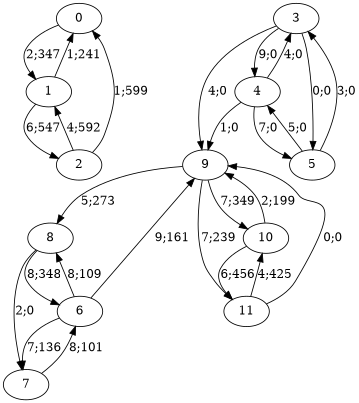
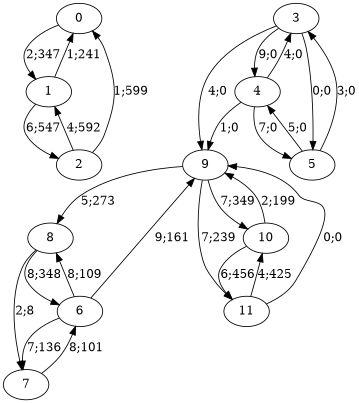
  digraph {
    edge [color=black]
    0
    1
    2
    9
    8
    10
    11
    6
    7
    3
    4
    5
    0 -> 1 [label="2;347"]
    1 -> 0 [label="1;241"]
    1 -> 2 [label="6;547"]
    2 -> 0 [label="1;599"]
    2 -> 1 [label="4;592"]
    9 -> 8 [label="5;273"]
    9 -> 10 [label="7;349"]
    9 -> 11 [label="7;239"]
    8 -> 6 [label="8;348"]
-   8 -> 7 [label="2;0"]
+   8 -> 7 [label="2;8"]
    10 -> 9 [label="2;199"]
    10 -> 11 [label="6;456"]
    11 -> 9 [label="0;0"]
    11 -> 10 [label="4;425"]
    6 -> 9 [label="9;161"]
    6 -> 8 [label="8;109"]
    6 -> 7 [label="7;136"]
    7 -> 6 [label="8;101"]
    3 -> 9 [label="4;0"]
    3 -> 4 [label="9;0"]
    3 -> 5 [label="0;0"]
    4 -> 9 [label="1;0"]
    4 -> 3 [label="4;0"]
    4 -> 5 [label="7;0"]
    5 -> 3 [label="3;0"]
    5 -> 4 [label="5;0"]
  }
